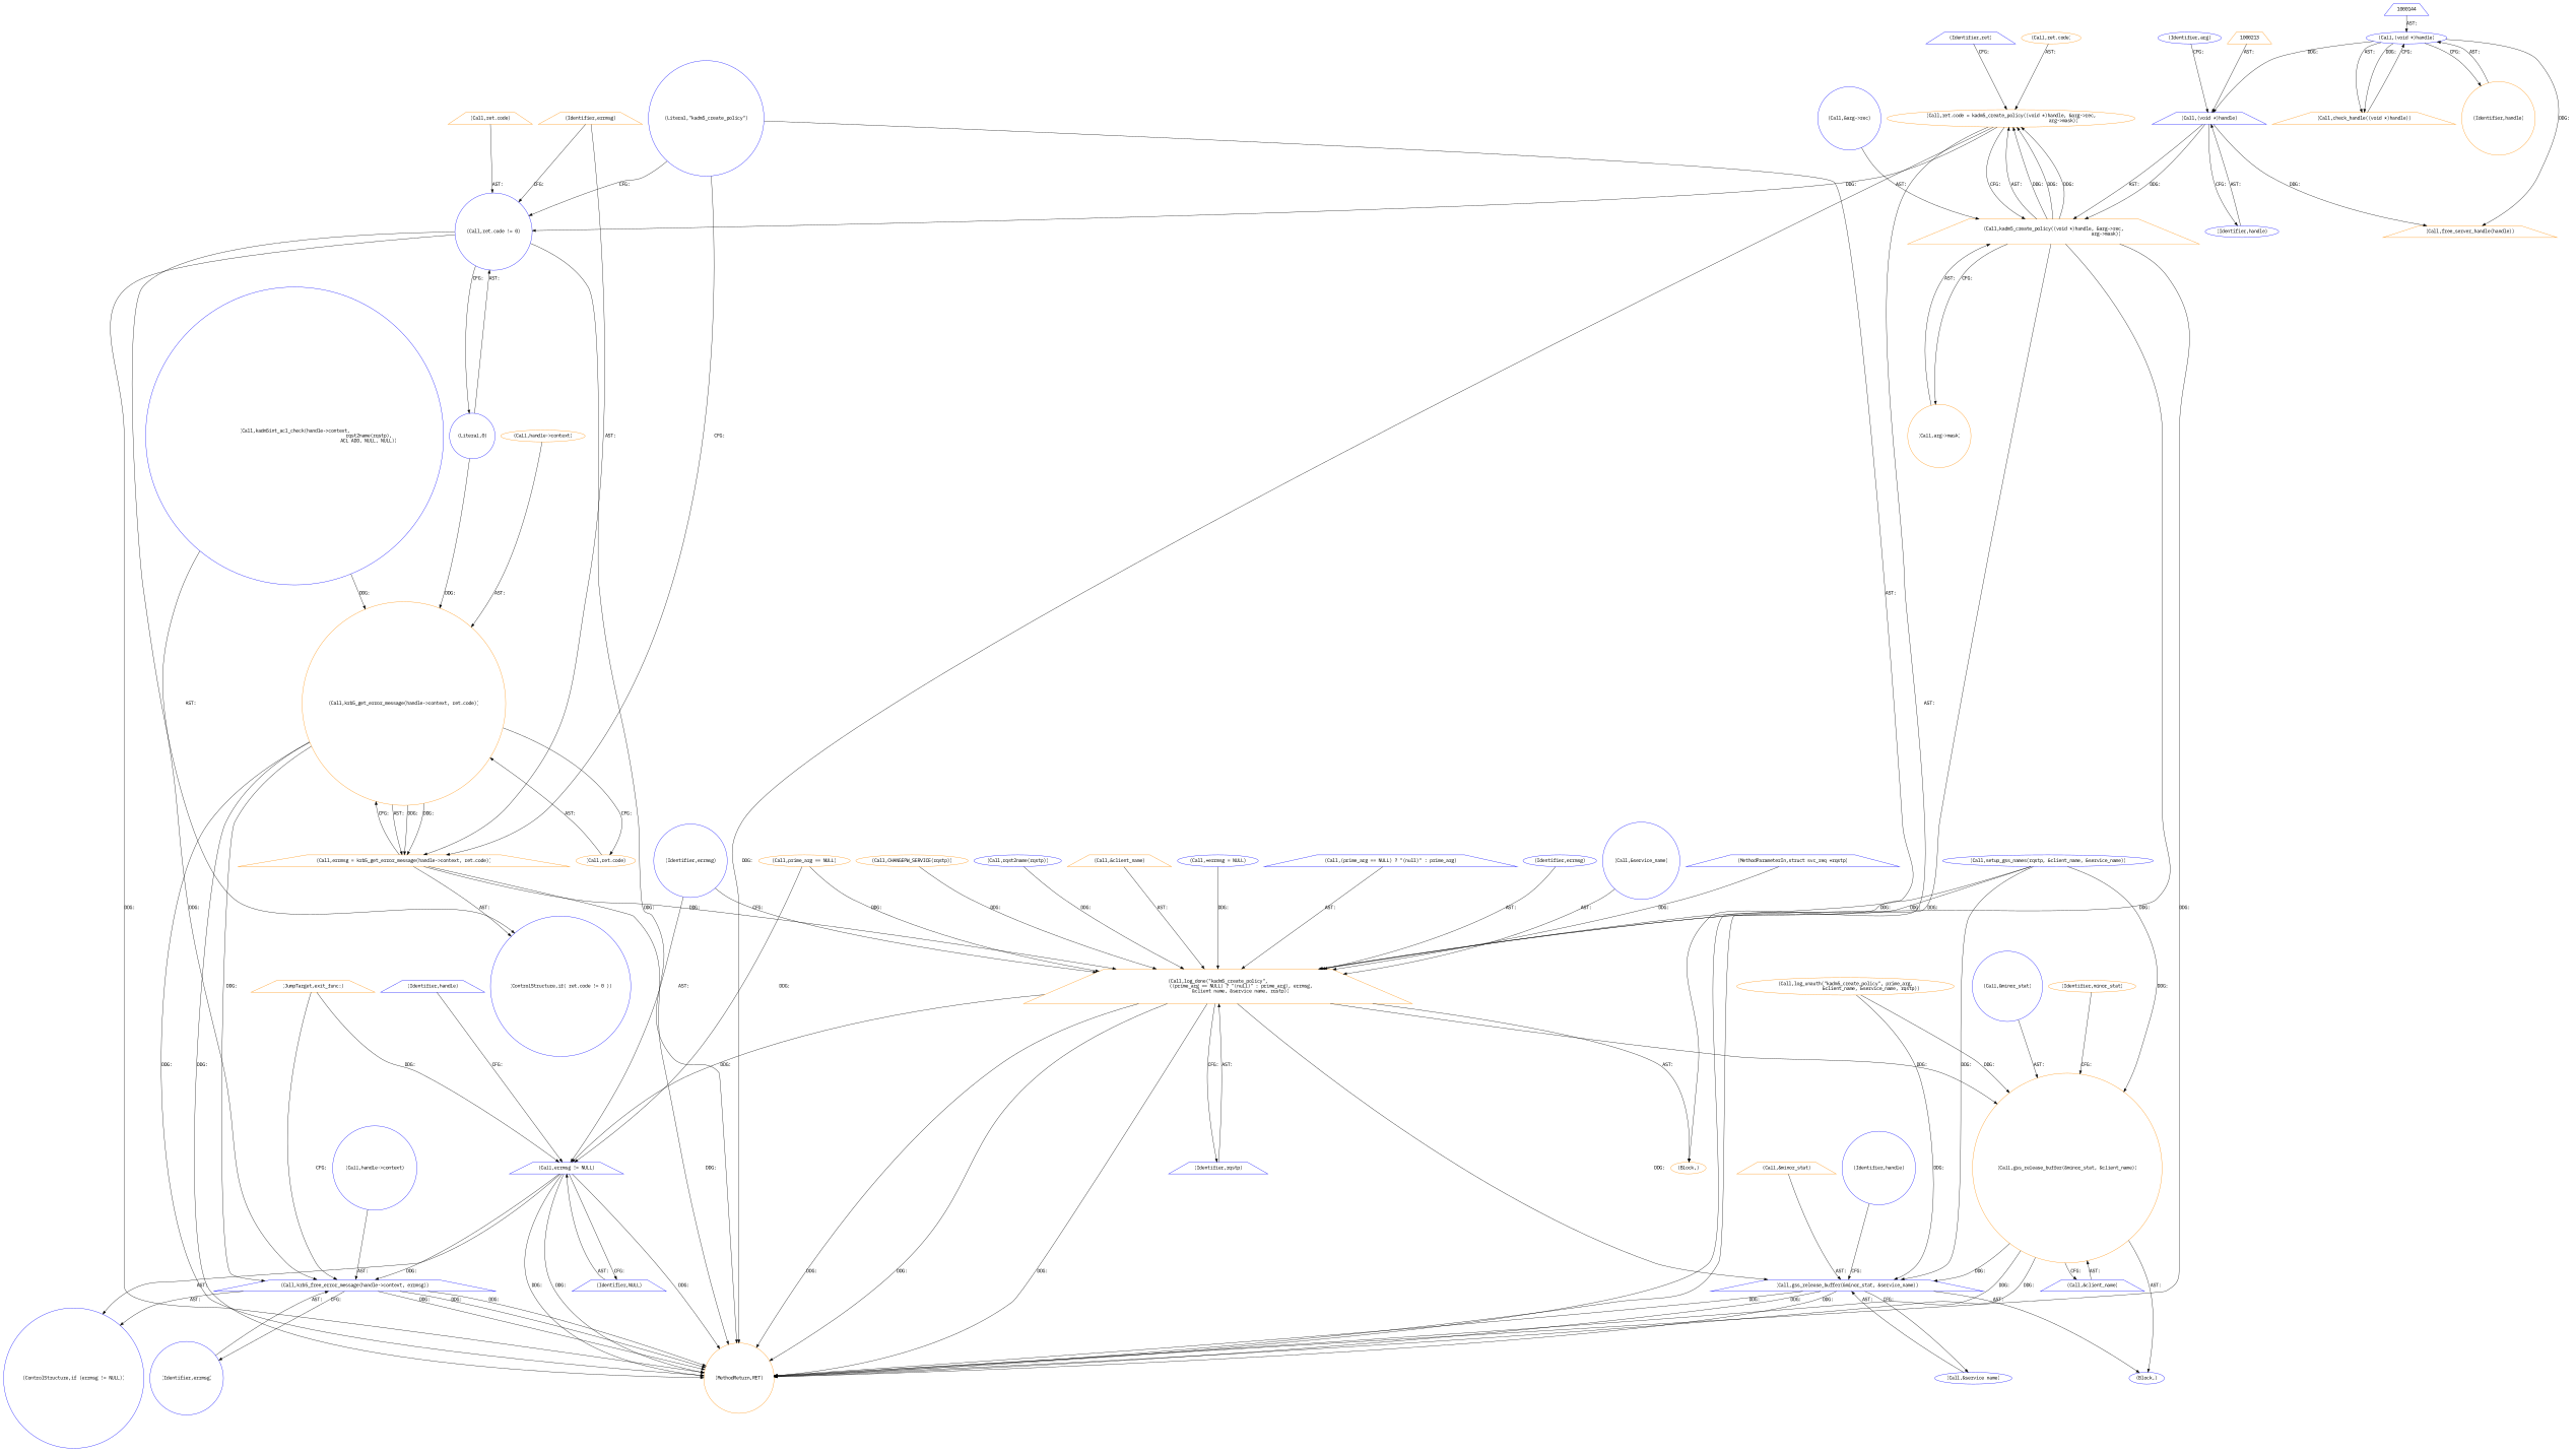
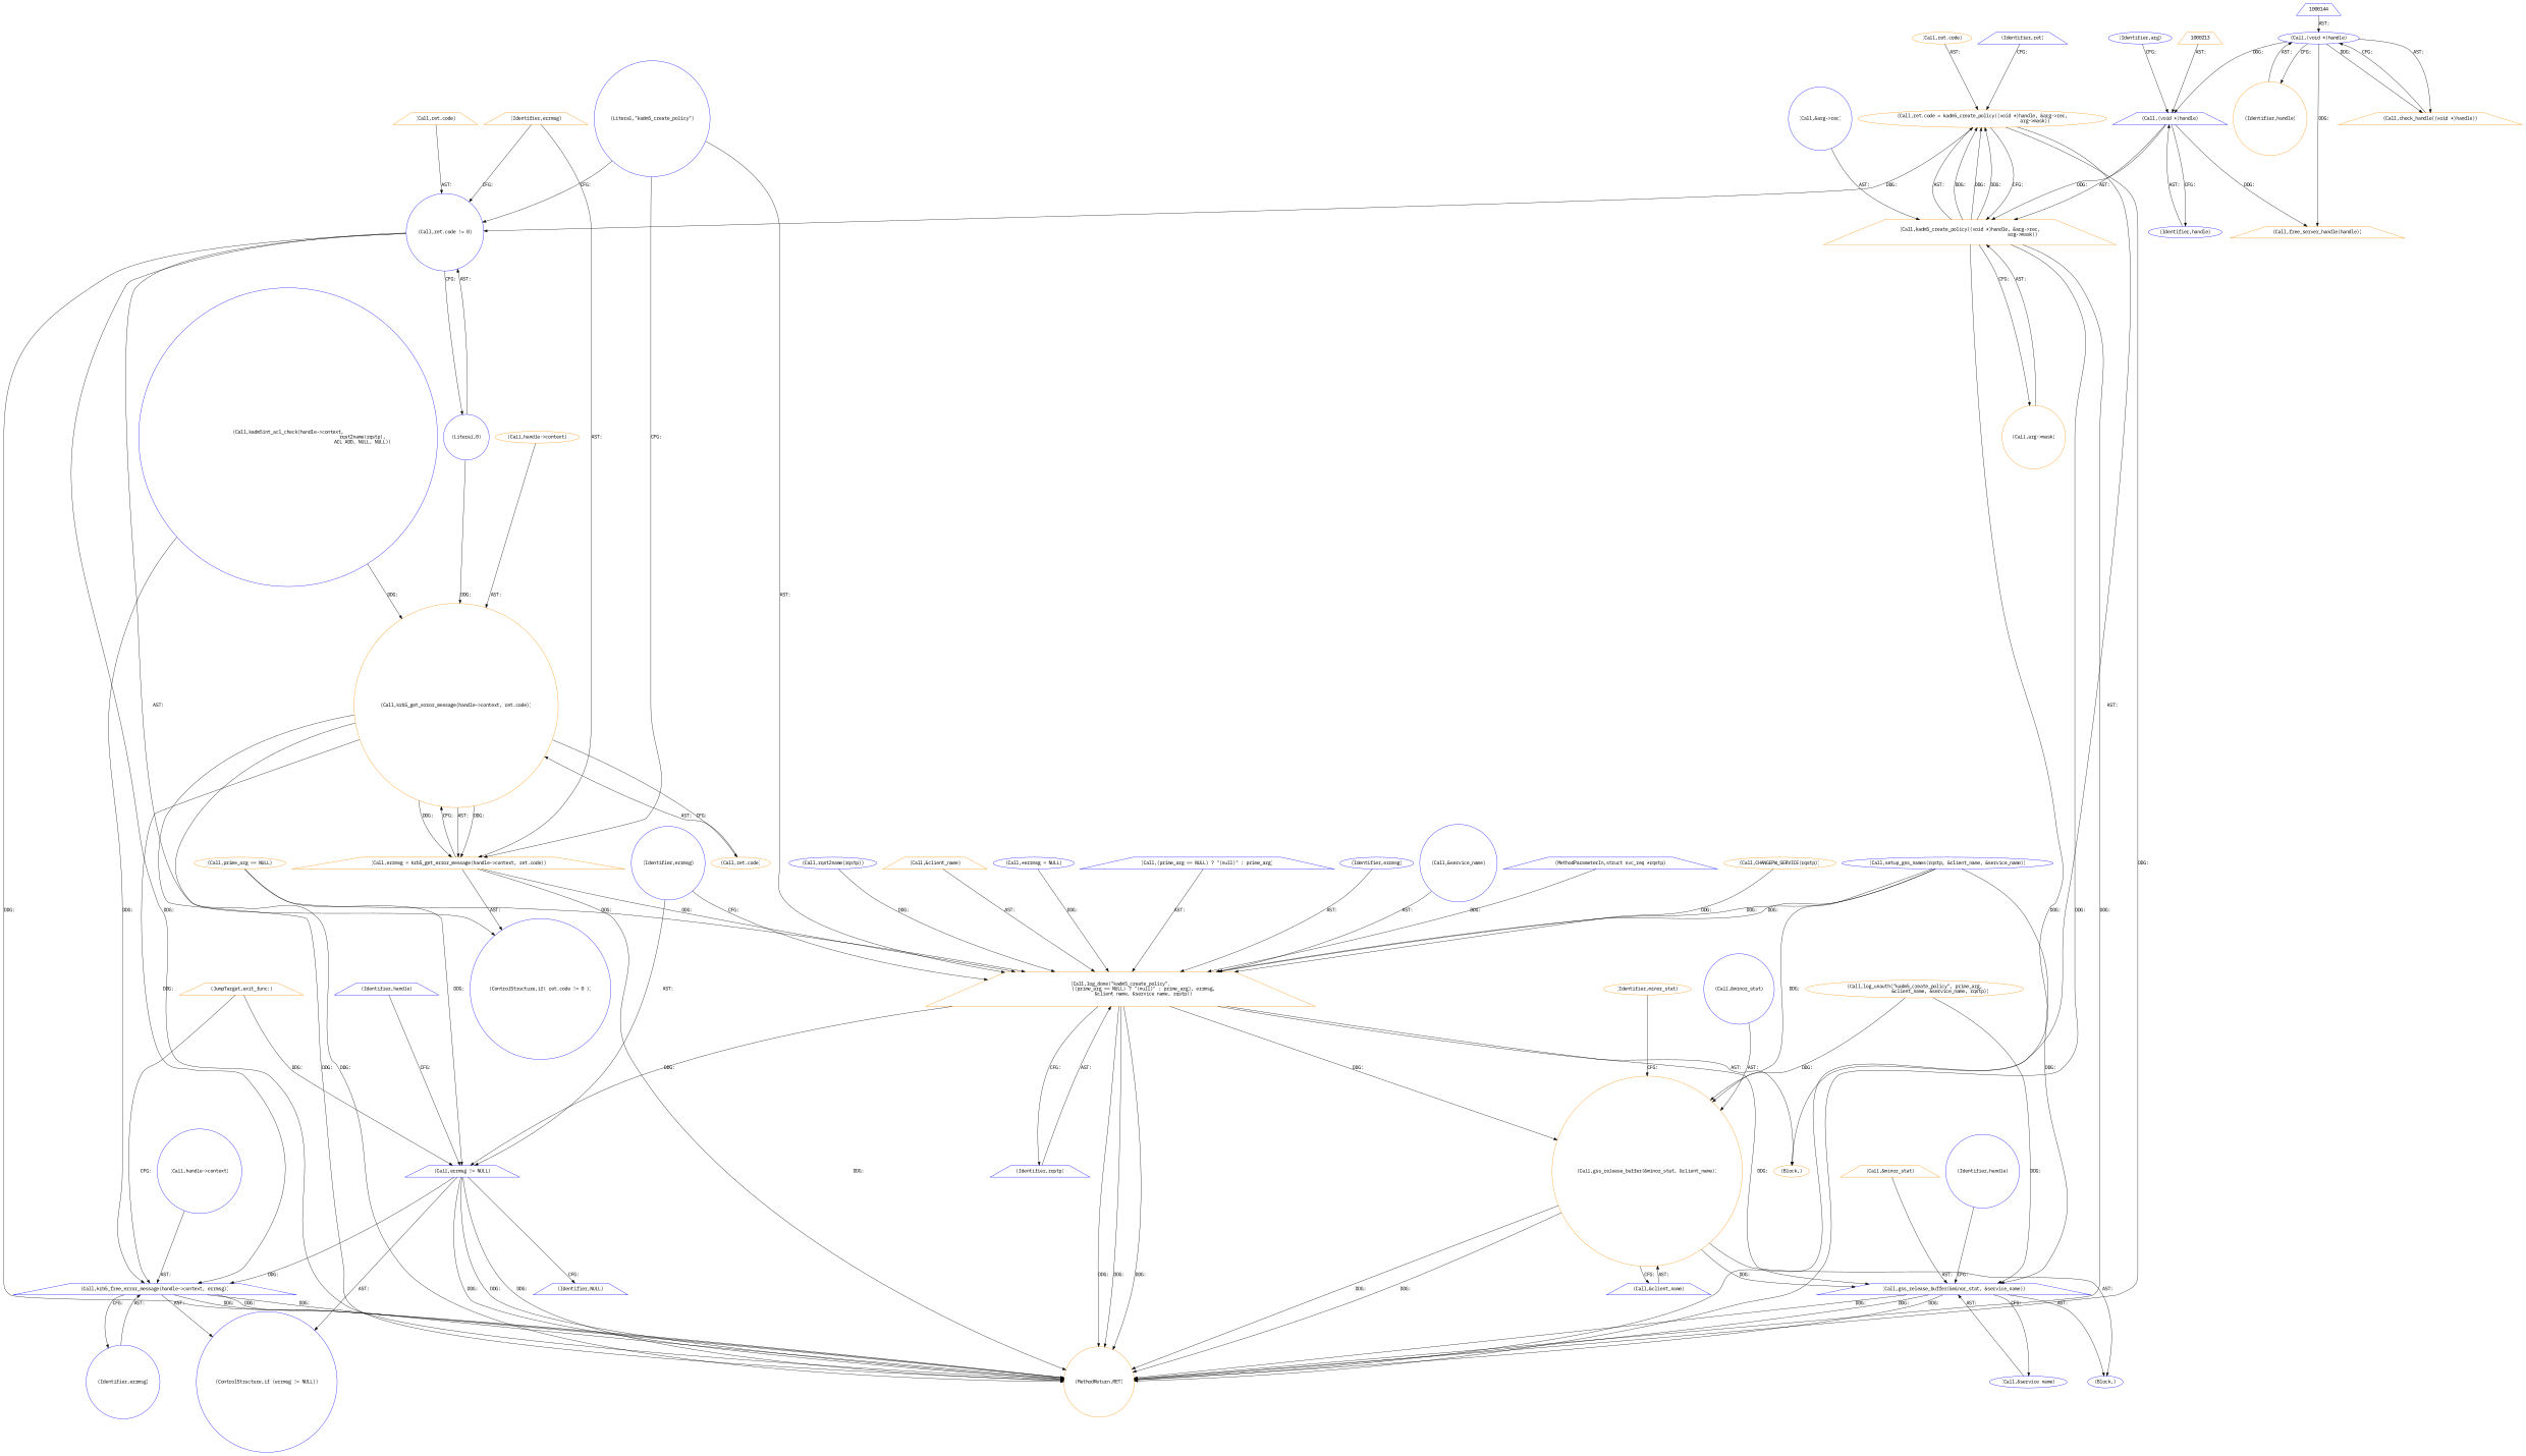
  digraph {
    fontname="IBM Plex Mono"
    node [color=blue fontname="IBM Plex Mono" shape=trapezium]
    edge [fontname="IBM Plex Mono"]
    n1 [color=darkorange label="(Call,ret.code = kadm5_create_policy((void *)handle, &arg->rec,\n                                       arg->mask))" shape=ellipse]
    n2 [color=darkorange label="(Call,kadm5_create_policy((void *)handle, &arg->rec,\n                                       arg->mask))"]
    n3 [label="(Call,ret.code != 0)" shape=circle]
    n4 [color=darkorange label="(Block,)" shape=ellipse]
    n5 [color=darkorange label="(MethodReturn,RET)" shape=circle]
    n6 [color=darkorange label="(Call,arg->mask)" shape=circle]
    n7 [label="(Literal,0)" shape=circle]
    n8 [label="(ControlStructure,if( ret.code != 0 ))" shape=circle]
    n9 [label="(Call,(void *)handle)"]
    n10 [label="(Identifier,handle)" shape=ellipse]
    n11 [color=darkorange label="(Call,free_server_handle(handle))"]
    n12 [label="(Call,(void *)handle)" shape=ellipse]
    n13 [color=darkorange label="(Call,check_handle((void *)handle))"]
    n14 [color=darkorange label="(Identifier,handle)" shape=circle]
    n15 [color=darkorange label="(Call,krb5_get_error_message(handle->context, ret.code))" shape=circle]
    n16 [color=darkorange label="(Call,errmsg = krb5_get_error_message(handle->context, ret.code))"]
    n17 [label="(Call,krb5_free_error_message(handle->context, errmsg))"]
    n18 [color=darkorange label="(Call,ret.code)" shape=ellipse]
    n19 [color=darkorange label="(Call,log_done(\"kadm5_create_policy\",\n                 ((prime_arg == NULL) ? \"(null)\" : prime_arg), errmsg,\n                 &client_name, &service_name, rqstp))"]
    n20 [label="(ControlStructure,if (errmsg != NULL))" shape=circle]
    n21 [label="(Identifier,errmsg)" shape=circle]
    n22 [label="(Call,errmsg != NULL)"]
    n23 [color=darkorange label="(Call,gss_release_buffer(&minor_stat, &client_name))" shape=circle]
    n24 [label="(Call,gss_release_buffer(&minor_stat, &service_name))"]
    n25 [label="(Identifier,rqstp)"]
    n26 [label="(Identifier,NULL)"]
    n27 [label="(Call,&client_name)"]
    n28 [label="(Block,)" shape=ellipse]
    n29 [label="(Call,&service_name)" shape=ellipse]
    n30 [color=darkorange label="(Identifier,minor_stat)" shape=ellipse]
    n31 [label="(Call,*errmsg = NULL)" shape=ellipse]
    n32 [label="(MethodParameterIn,struct svc_req *rqstp)"]
    n33 [label="(Call,kadm5int_acl_check(handle->context,\n                                                       rqst2name(rqstp),\n                                                       ACL_ADD, NULL, NULL))" shape=circle]
    n34 [color=darkorange label="(Call,CHANGEPW_SERVICE(rqstp))" shape=ellipse]
    n35 [color=darkorange label="(Call,&minor_stat)"]
    n36 [color=darkorange label="(Call,log_unauth(\"kadm5_create_policy\", prime_arg,\n                   &client_name, &service_name, rqstp))" shape=ellipse]
    n37 [label="(Identifier,ret)"]
    n38 [label="(Identifier,errmsg)" shape=circle]
    n39 [color=darkorange label="(Call,prime_arg == NULL)" shape=ellipse]
    n40 [label="(Call,handle->context)" shape=circle]
    n41 [label="(Call,rqst2name(rqstp))" shape=ellipse]
    n42 [color=darkorange label="(Call,ret.code)" shape=ellipse]
    n43 [color=darkorange label="(JumpTarget,exit_func:)"]
    n44 [label="(Call,setup_gss_names(rqstp, &client_name, &service_name))" shape=ellipse]
    n45 [label="(Call,&minor_stat)" shape=circle]
    n46 [label="(Identifier,handle)"]
    n47 [label="(Identifier,handle)" shape=circle]
    n48 [color=darkorange label="(Call,&client_name)"]
    n49 [label="(Literal,\"kadm5_create_policy\")" shape=circle]
    n50 [color=darkorange label="(Call,ret.code)"]
    n51 [color=darkorange label="(Call,handle->context)" shape=ellipse]
    n52 [label="(Identifier,arg)" shape=ellipse]
    n53 [label="(Call,(prime_arg == NULL) ? \"(null)\" : prime_arg)"]
    n54 [label="(Identifier,errmsg)" shape=ellipse]
    n55 [label="(Call,&service_name)" shape=circle]
    n56 [label="(Call,&arg->rec)" shape=circle]
    n57 [color=darkorange label="(Identifier,errmsg)"]
    1000213 [color=darkorange]
    1000144
    n1 -> n2 [label="CFG: "]
    n1 -> n3 [label="DDG: "]
    n1 -> n4 [label="AST: "]
    n1 -> n5 [label="DDG: "]
    n2 -> n1 [label="AST: "]
    n2 -> n1 [label="DDG: "]
    n2 -> n1 [label="DDG: "]
    n2 -> n1 [label="DDG: "]
    n2 -> n5 [label="DDG: "]
    n2 -> n5 [label="DDG: "]
    n2 -> n5 [label="DDG: "]
    n2 -> n6 [label="CFG: "]
    n3 -> n5 [label="DDG: "]
    n3 -> n5 [label="DDG: "]
    n3 -> n7 [label="CFG: "]
    n3 -> n8 [label="AST: "]
    n6 -> n2 [label="AST: "]
    n7 -> n3 [label="AST: "]
    n7 -> n15 [label="DDG: "]
    n9 -> n2 [label="AST: "]
    n9 -> n2 [label="DDG: "]
    n9 -> n10 [label="CFG: "]
    n9 -> n11 [label="DDG: "]
    n10 -> n9 [label="AST: "]
    n12 -> n9 [label="DDG: "]
    n12 -> n11 [label="DDG: "]
    n12 -> n13 [label="AST: "]
    n12 -> n13 [label="DDG: "]
    n12 -> n14 [label="CFG: "]
    n13 -> n12 [label="CFG: "]
    n14 -> n12 [label="AST: "]
    n15 -> n5 [label="DDG: "]
    n15 -> n5 [label="DDG: "]
    n15 -> n16 [label="AST: "]
    n15 -> n16 [label="DDG: "]
    n15 -> n16 [label="DDG: "]
    n15 -> n17 [label="DDG: "]
    n15 -> n18 [label="CFG: "]
    n16 -> n5 [label="DDG: "]
    n16 -> n8 [label="AST: "]
    n16 -> n15 [label="CFG: "]
    n16 -> n19 [label="DDG: "]
    n17 -> n5 [label="DDG: "]
    n17 -> n5 [label="DDG: "]
    n17 -> n5 [label="DDG: "]
    n17 -> n20 [label="AST: "]
    n17 -> n21 [label="CFG: "]
    n18 -> n15 [label="AST: "]
    n19 -> n4 [label="AST: "]
    n19 -> n5 [label="DDG: "]
    n19 -> n5 [label="DDG: "]
    n19 -> n5 [label="DDG: "]
    n19 -> n22 [label="DDG: "]
    n19 -> n23 [label="DDG: "]
    n19 -> n24 [label="DDG: "]
    n19 -> n25 [label="CFG: "]
    n21 -> n17 [label="AST: "]
    n22 -> n5 [label="DDG: "]
    n22 -> n5 [label="DDG: "]
    n22 -> n5 [label="DDG: "]
    n22 -> n17 [label="DDG: "]
    n22 -> n20 [label="AST: "]
    n22 -> n26 [label="CFG: "]
    n23 -> n5 [label="DDG: "]
    n23 -> n5 [label="DDG: "]
    n23 -> n24 [label="DDG: "]
    n23 -> n27 [label="CFG: "]
    n23 -> n28 [label="AST: "]
    n24 -> n5 [label="DDG: "]
    n24 -> n5 [label="DDG: "]
    n24 -> n5 [label="DDG: "]
    n24 -> n28 [label="AST: "]
    n24 -> n29 [label="CFG: "]
    n25 -> n19 [label="AST: "]
-   n26 -> n22 [label="AST: "]
    n27 -> n23 [label="AST: "]
    n29 -> n24 [label="AST: "]
    n30 -> n23 [label="CFG: "]
    n31 -> n19 [label="DDG: "]
    n32 -> n19 [label="DDG: "]
    n33 -> n15 [label="DDG: "]
    n33 -> n17 [label="DDG: "]
    n34 -> n19 [label="DDG: "]
    n35 -> n24 [label="AST: "]
    n36 -> n23 [label="DDG: "]
    n36 -> n24 [label="DDG: "]
    n37 -> n1 [label="CFG: "]
    n38 -> n19 [label="CFG: "]
    n38 -> n22 [label="AST: "]
    n39 -> n19 [label="DDG: "]
    n39 -> n22 [label="DDG: "]
    n40 -> n17 [label="AST: "]
    n41 -> n19 [label="DDG: "]
    n42 -> n1 [label="AST: "]
    n43 -> n17 [label="CFG: "]
    n43 -> n22 [label="DDG: "]
    n44 -> n19 [label="DDG: "]
    n44 -> n19 [label="DDG: "]
    n44 -> n23 [label="DDG: "]
    n44 -> n24 [label="DDG: "]
    n45 -> n23 [label="AST: "]
    n46 -> n22 [label="CFG: "]
    n47 -> n24 [label="CFG: "]
    n48 -> n19 [label="AST: "]
    n49 -> n3 [label="CFG: "]
    n49 -> n16 [label="CFG: "]
    n49 -> n19 [label="AST: "]
    n50 -> n3 [label="AST: "]
    n51 -> n15 [label="AST: "]
    n52 -> n9 [label="CFG: "]
    n53 -> n19 [label="AST: "]
    n54 -> n19 [label="AST: "]
    n55 -> n19 [label="AST: "]
    n56 -> n2 [label="AST: "]
    n57 -> n3 [label="CFG: "]
    n57 -> n16 [label="AST: "]
    1000213 -> n9 [label="AST: "]
    1000144 -> n12 [label="AST: "]
  }
